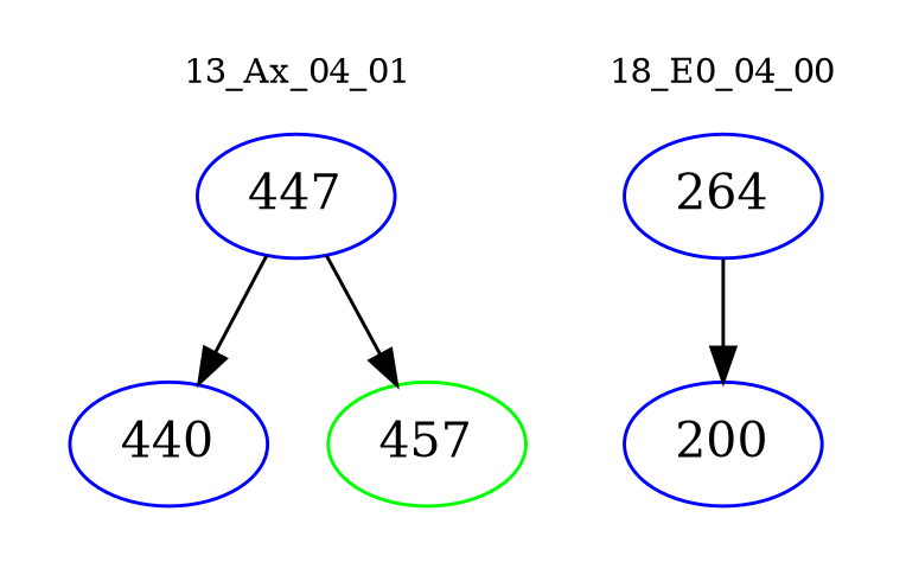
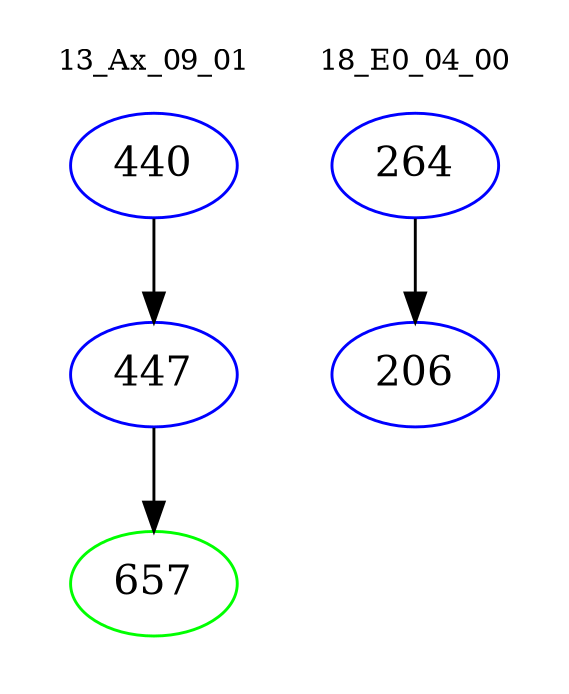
  digraph {
    node [color=blue]
    edge [color=black]
    n1 [label=447]
    n2 [label=440]
-   n3 [color=green label=457]
+   n3 [color=green label=657]
    n4 [label=264]
-   n5 [label=200]
+   n5 [label=206]
    subgraph cluster_1 {
      color=white
      fontsize=10
-     label="13_Ax_04_01"
+     label="13_Ax_09_01"
      n1
      n2
      n3
    }
    subgraph cluster_2 {
      color=white
      fontsize=10
      label="18_E0_04_00"
      n4
      n5
    }
-   n1 -> n2
+   n2 -> n1
    n1 -> n3
    n4 -> n5
  }
